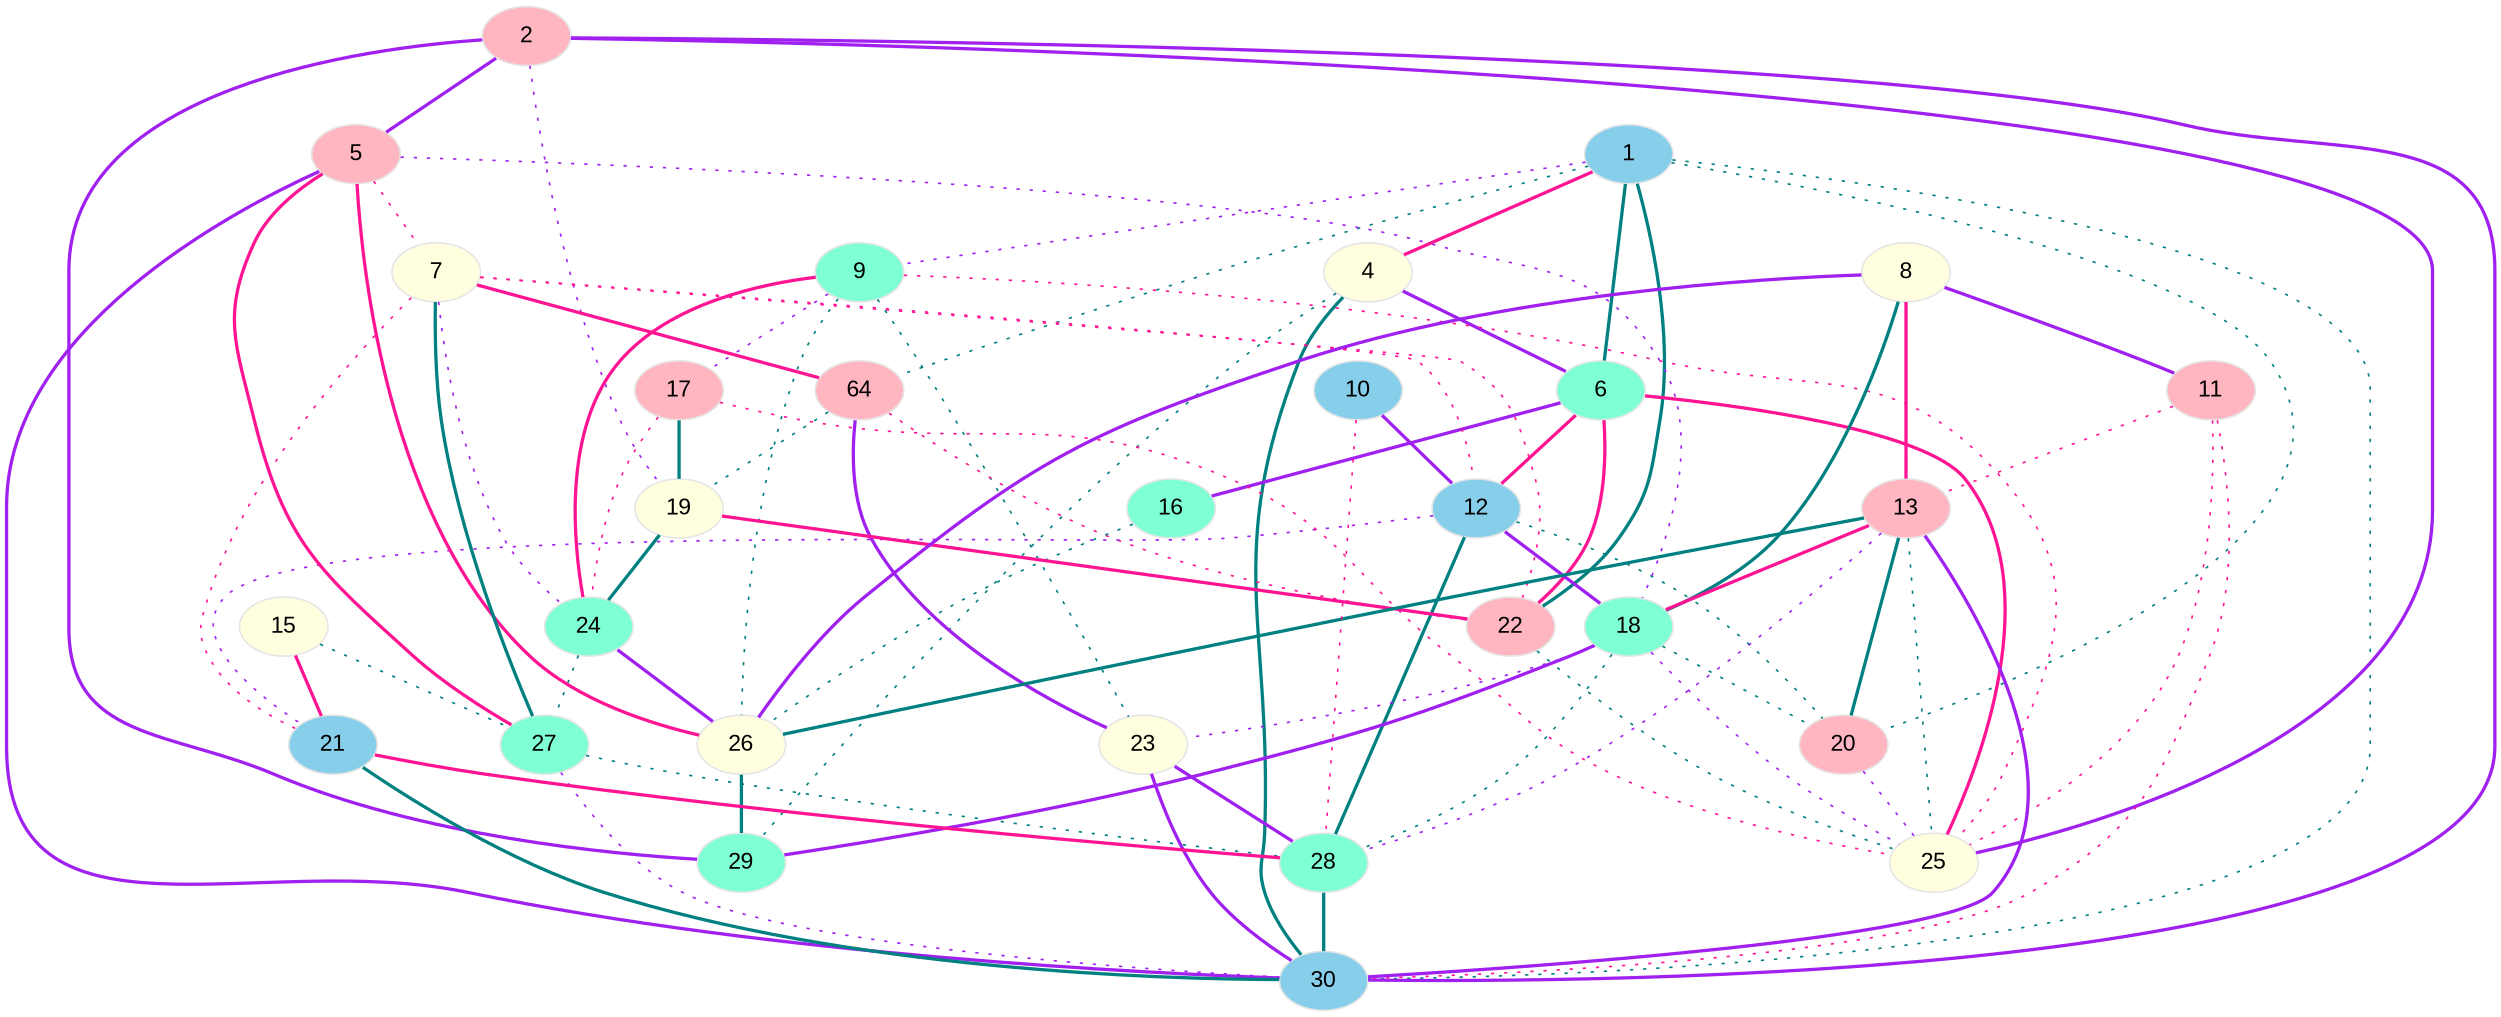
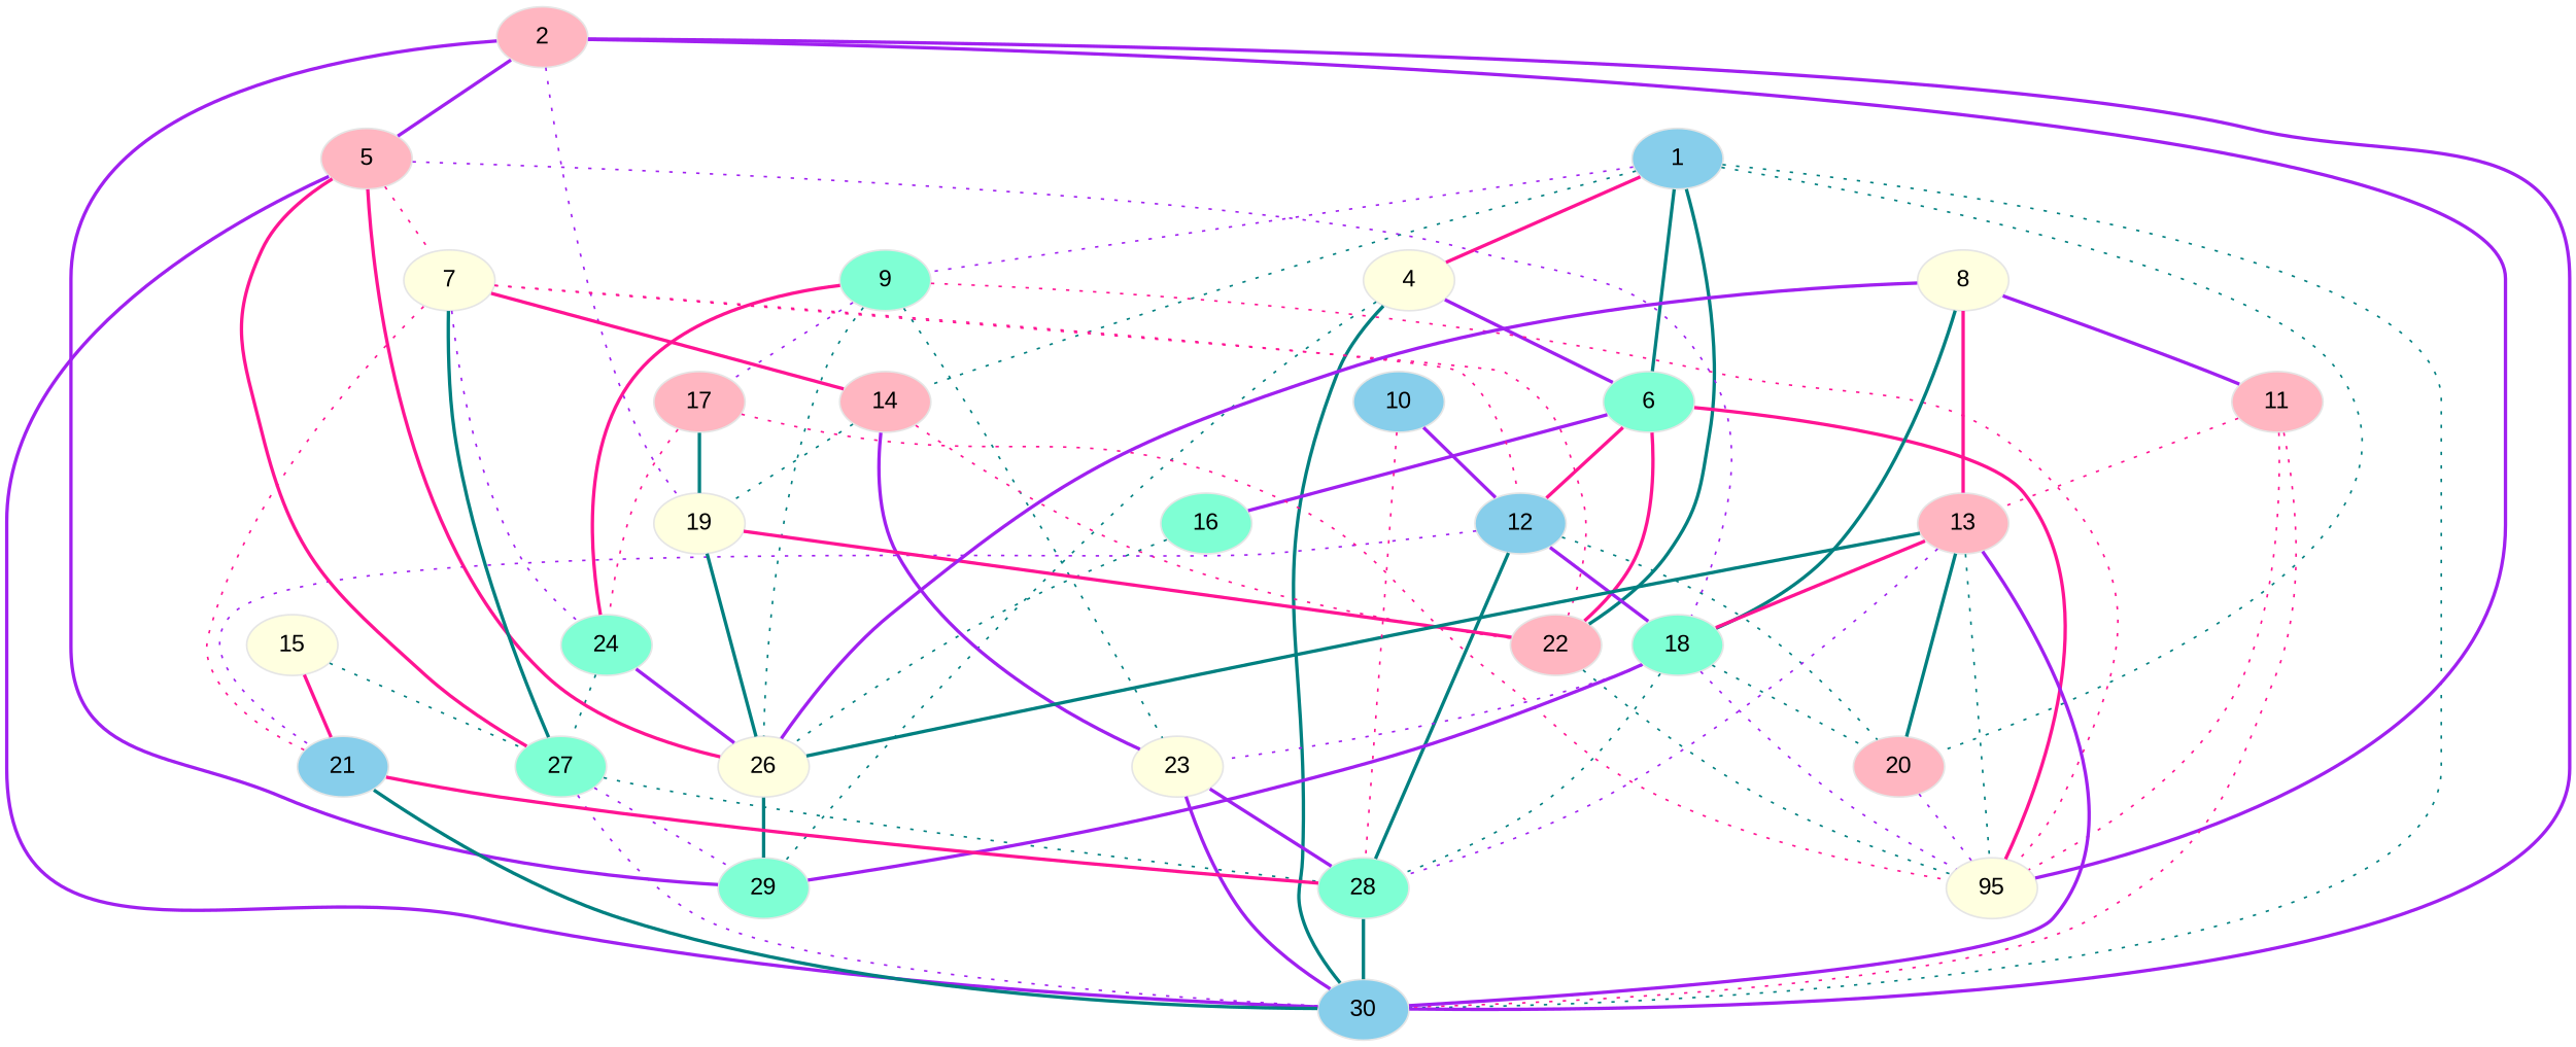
  graph {
    fontname="Liberation Sans"
    node [color=gray90 fillcolor=lightyellow fontname="Liberation Sans" style=filled]
    edge [color=teal fontname="Liberation Sans" style=bold weight=1.0]
    1 [fillcolor=skyblue]
    4
    6 [fillcolor=aquamarine]
    9 [fillcolor=aquamarine]
-   14 [fillcolor=lightpink label=64]
+   14 [fillcolor=lightpink]
    20 [fillcolor=lightpink]
    22 [fillcolor=lightpink]
    30 [fillcolor=skyblue]
    29 [fillcolor=aquamarine]
-   25
+   25 [label=95]
    12 [fillcolor=skyblue]
    16 [fillcolor=aquamarine]
    26
    24 [fillcolor=aquamarine]
    17 [fillcolor=lightpink]
    23
    19
    2 [fillcolor=lightpink]
    5 [fillcolor=lightpink]
    27 [fillcolor=aquamarine]
    7
    18 [fillcolor=aquamarine]
    28 [fillcolor=aquamarine]
    21 [fillcolor=skyblue]
    8
    11 [fillcolor=lightpink]
    13 [fillcolor=lightpink]
    10 [fillcolor=skyblue]
    15
    1 -- 4 [color=deeppink]
    1 -- 6
    1 -- 9 [color=purple style=dotted]
    1 -- 14 [style=dotted]
    1 -- 20 [style=dotted]
    1 -- 22
    1 -- 30 [style=dotted]
    4 -- 6 [color=purple]
    4 -- 30
    4 -- 29 [style=dotted]
    6 -- 22 [color=deeppink]
    6 -- 25 [color=deeppink]
    6 -- 12 [color=deeppink]
    6 -- 16 [color=purple weight=2.0]
    9 -- 25 [color=deeppink style=dotted]
    9 -- 26 [style=dotted]
    9 -- 24 [color=deeppink]
    9 -- 17 [color=purple style=dotted]
    9 -- 23 [style=dotted]
    14 -- 22 [color=deeppink style=dotted]
    14 -- 23 [color=purple]
    14 -- 19 [style=dotted]
    20 -- 25 [color=purple style=dotted]
    22 -- 25 [style=dotted]
    12 -- 20 [style=dotted]
    12 -- 18 [color=purple weight=2.0]
    12 -- 28
    12 -- 21 [color=purple style=dotted]
    16 -- 26 [style=dotted]
    26 -- 29
    24 -- 26 [color=purple]
    24 -- 27 [style=dotted]
    17 -- 25 [color=deeppink style=dotted]
    17 -- 24 [color=deeppink style=dotted]
    17 -- 19
    23 -- 30 [color=purple]
    23 -- 28 [color=purple weight=2.0]
    19 -- 22 [color=deeppink]
-   19 -- 24
+   19 -- 26
    2 -- 30 [color=purple weight=2.0]
    2 -- 29 [color=purple]
    2 -- 25 [color=purple]
    2 -- 19 [color=purple style=dotted weight=2.0]
    2 -- 5 [color=purple]
    5 -- 30 [color=purple]
    5 -- 26 [color=deeppink]
    5 -- 27 [color=deeppink]
    5 -- 7 [color=deeppink style=dotted]
    5 -- 18 [color=purple style=dotted]
    27 -- 30 [color=purple style=dotted]
+   27 -- 29 [color=purple style=dotted]
    27 -- 28 [style=dotted]
    7 -- 14 [color=deeppink]
    7 -- 22 [color=deeppink style=dotted]
    7 -- 12 [color=deeppink style=dotted]
    7 -- 24 [color=purple style=dotted]
    7 -- 27
    7 -- 21 [color=deeppink style=dotted]
    18 -- 20 [style=dotted]
    18 -- 29 [color=purple]
    18 -- 25 [color=purple style=dotted]
    18 -- 23 [color=purple style=dotted]
    18 -- 28 [style=dotted]
    28 -- 30
    21 -- 30
    21 -- 28 [color=deeppink weight=2.0]
    8 -- 26 [color=purple]
    8 -- 18
    8 -- 11 [color=purple]
    8 -- 13 [color=deeppink weight=3.0]
    11 -- 30 [color=deeppink style=dotted]
    11 -- 25 [color=deeppink style=dotted]
    11 -- 13 [color=deeppink style=dotted]
    13 -- 20 [weight=2.0]
    13 -- 30 [color=purple]
    13 -- 25 [style=dotted]
    13 -- 26
    13 -- 18 [color=deeppink]
    13 -- 28 [color=purple style=dotted weight=2.0]
    10 -- 12 [color=purple weight=3.0]
    10 -- 28 [color=deeppink style=dotted]
    15 -- 27 [style=dotted weight=2.0]
    15 -- 21 [color=deeppink]
  }
